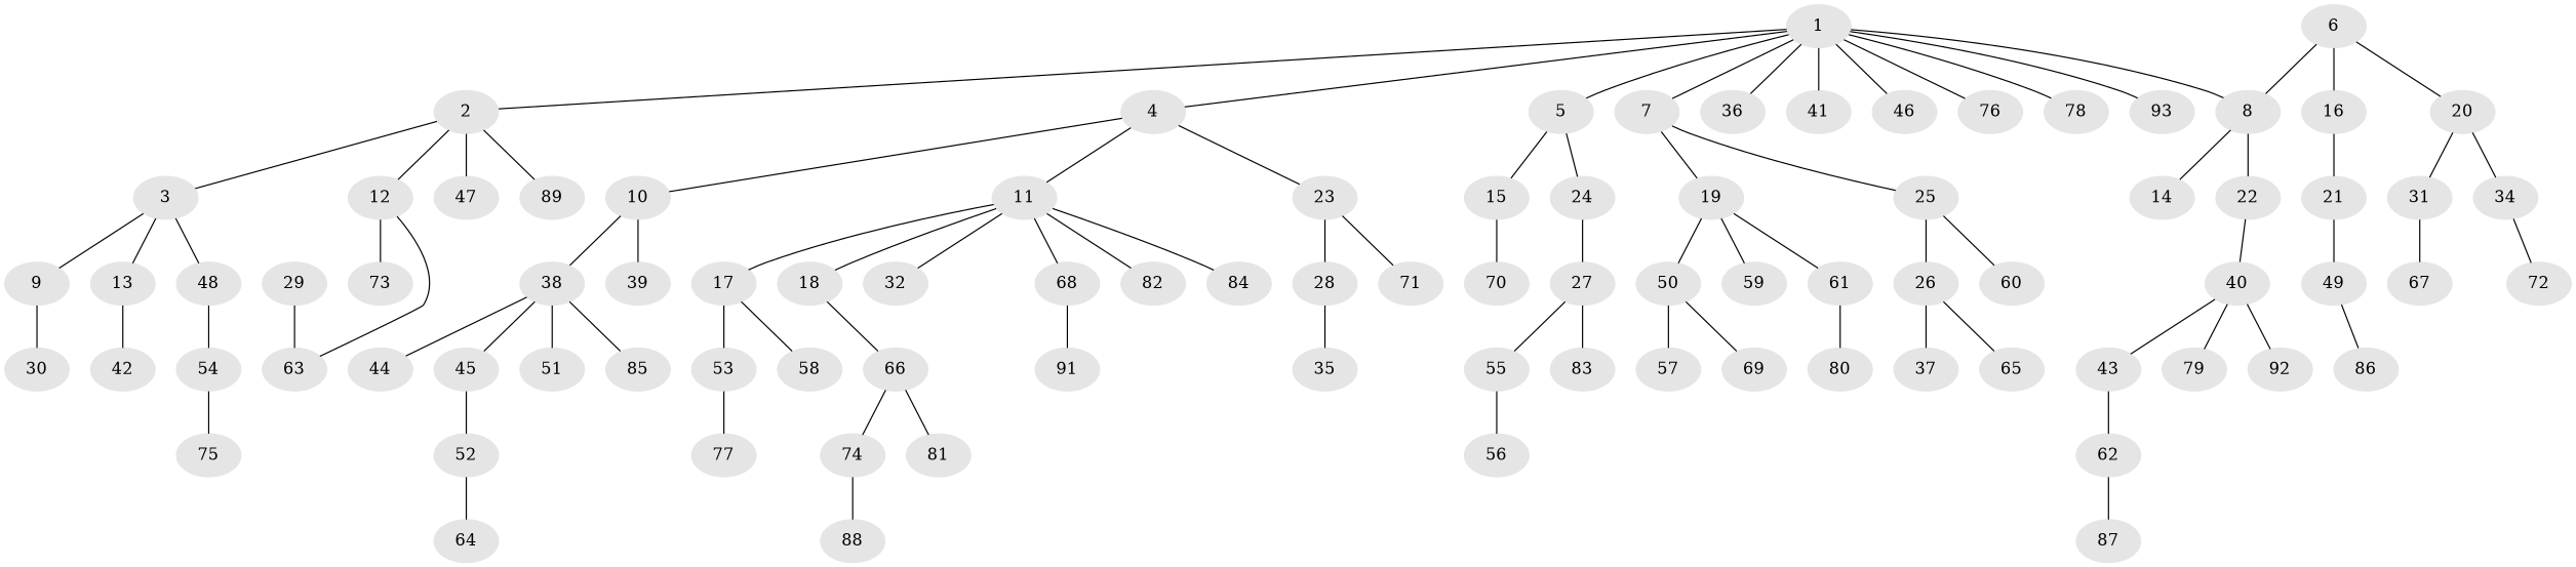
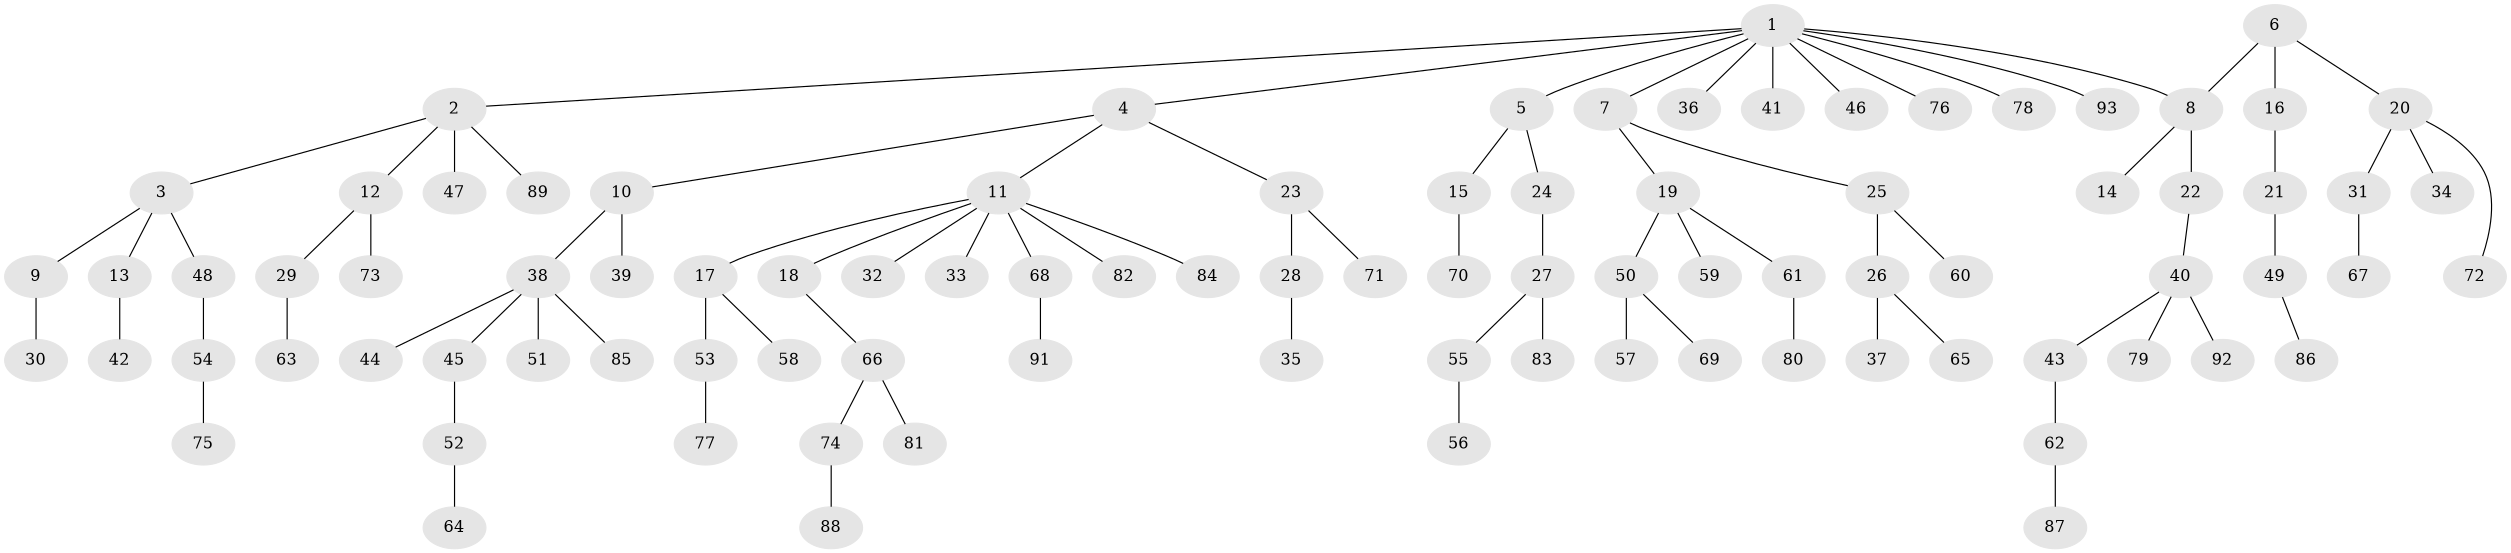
  graph {
    node [color=gray90 style=filled]
    1
    2
    4
    5
    7
    36
    41
    46
    76
    78
    n11 [label=93]
    8
    3
    12
    47
    89
    10
    11
    23
    15
    24
    6
    16
    20
    19
    25
    9
    13
    48
    29
    73
    30
    42
    54
    38
    39
    17
    18
    32
+   33
    68
    82
    84
    28
    71
    70
    27
    14
    22
    21
    31
    34
    50
    59
    61
    26
    60
    40
    44
    45
    51
    85
    53
    58
    66
    91
    63
    49
    77
    74
    81
    57
    69
    80
    67
    72
    86
    43
    79
    92
    35
    55
    83
    37
    65
    56
    52
    62
    87
    64
    75
    88
    1 -- 2
    1 -- 4
    1 -- 5
    1 -- 7
    1 -- 36
    1 -- 41
    1 -- 46
    1 -- 76
    1 -- 78
    1 -- n11
    1 -- 8
    2 -- 3
    2 -- 12
    2 -- 47
    2 -- 89
    4 -- 10
    4 -- 11
    4 -- 23
    5 -- 15
    5 -- 24
    7 -- 19
    7 -- 25
    8 -- 14
    8 -- 22
    3 -- 9
    3 -- 13
    3 -- 48
-   12 -- 63
+   12 -- 29
    12 -- 73
    10 -- 38
    10 -- 39
    11 -- 17
    11 -- 18
    11 -- 32
+   11 -- 33
    11 -- 68
    11 -- 82
    11 -- 84
    23 -- 28
    23 -- 71
    15 -- 70
    24 -- 27
    6 -- 8
    6 -- 16
    6 -- 20
    16 -- 21
    20 -- 31
    20 -- 34
    19 -- 50
    19 -- 59
    19 -- 61
    25 -- 26
    25 -- 60
    9 -- 30
    13 -- 42
    48 -- 54
    29 -- 63
    54 -- 75
    38 -- 44
    38 -- 45
    38 -- 51
    38 -- 85
    17 -- 53
    17 -- 58
    18 -- 66
    68 -- 91
    28 -- 35
    27 -- 55
    27 -- 83
    22 -- 40
    21 -- 49
    31 -- 67
-   34 -- 72
+   20 -- 72
    50 -- 57
    50 -- 69
    61 -- 80
    26 -- 37
    26 -- 65
    40 -- 43
    40 -- 79
    40 -- 92
    45 -- 52
    53 -- 77
    66 -- 74
    66 -- 81
    49 -- 86
    74 -- 88
    43 -- 62
    55 -- 56
    52 -- 64
    62 -- 87
  }
